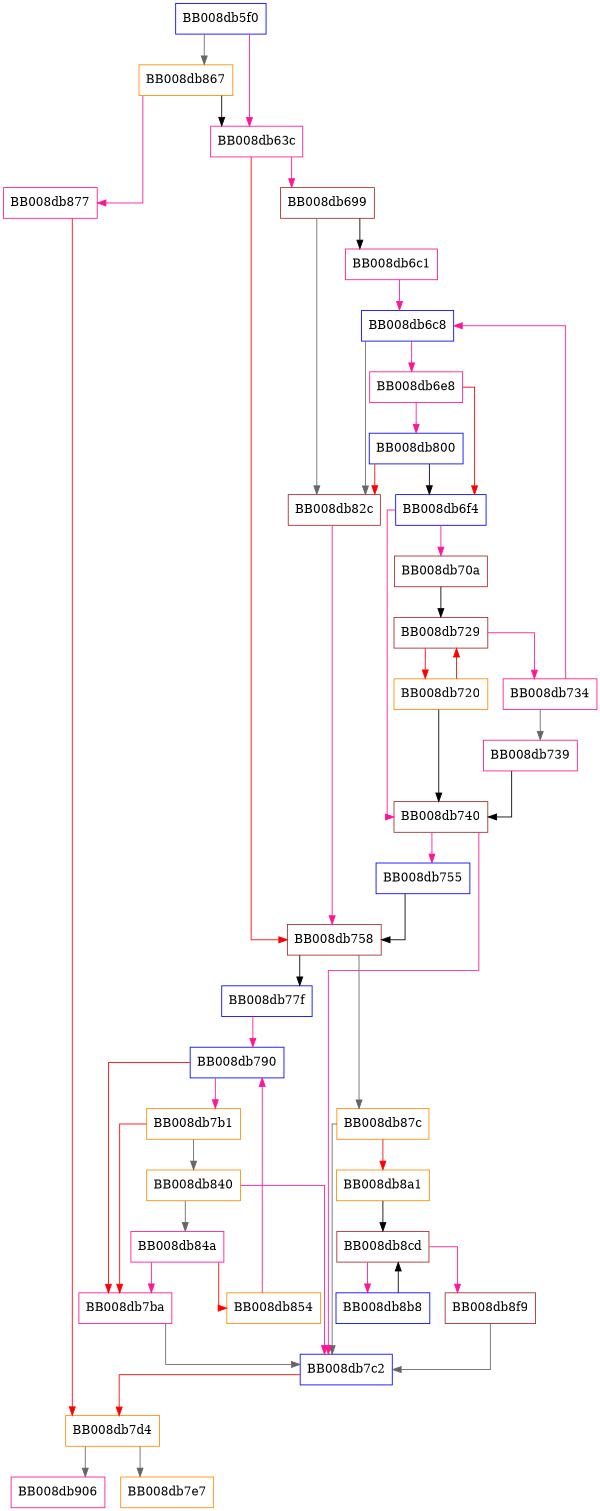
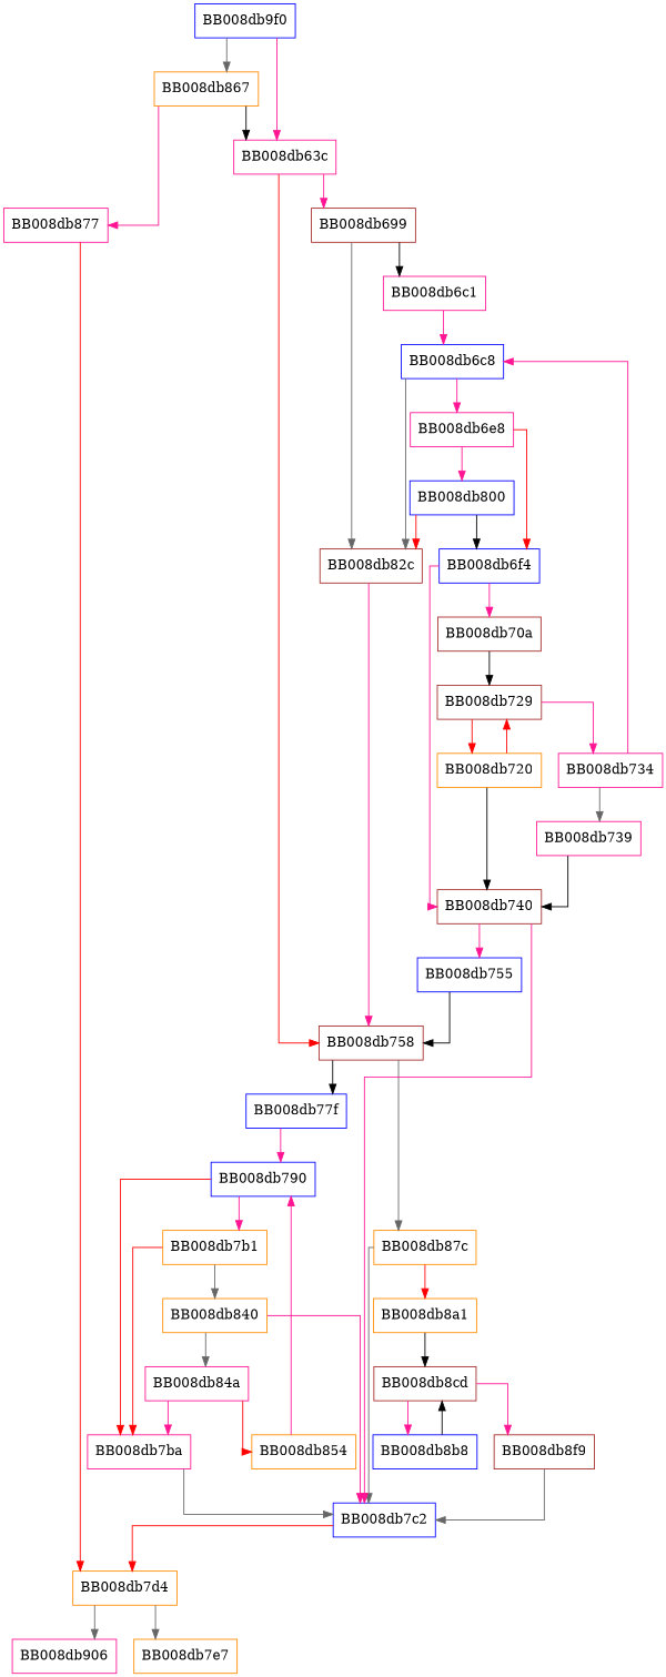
  digraph {
    splines=ortho
    node [color=darkorange shape=box]
    edge [color=deeppink]
    BB008db867
-   BB008db5f0 [color=blue]
+   BB008db5f0 [color=blue label=BB008db9f0]
    BB008db63c [color=deeppink]
    BB008db877 [color=deeppink]
    BB008db758 [color=brown]
    BB008db699 [color=brown]
    BB008db7d4
    BB008db87c
    BB008db77f [color=blue]
    BB008db82c [color=brown]
    BB008db6c1 [color=deeppink]
    BB008db7c2 [color=blue]
    BB008db8a1
    BB008db790 [color=blue]
    BB008db6c8 [color=blue]
    BB008db6e8 [color=deeppink]
    BB008db800 [color=blue]
    BB008db6f4 [color=blue]
    BB008db740 [color=brown]
    BB008db70a [color=brown]
    BB008db755 [color=blue]
    BB008db729 [color=brown]
    BB008db720
    BB008db734 [color=deeppink]
    BB008db739 [color=deeppink]
    BB008db906 [color=deeppink]
    BB008db7e7
    BB008db8cd [color=brown]
    BB008db7ba [color=deeppink]
    BB008db7b1
    BB008db840
    BB008db84a [color=deeppink]
    BB008db854
    BB008db8b8 [color=blue]
    BB008db8f9 [color=brown]
    BB008db867 -> BB008db63c [color=black]
    BB008db867 -> BB008db877
    BB008db5f0 -> BB008db867 [color=gray40]
    BB008db5f0 -> BB008db63c
    BB008db63c -> BB008db758 [color=red]
    BB008db63c -> BB008db699
    BB008db877 -> BB008db7d4 [color=red]
    BB008db758 -> BB008db87c [color=gray40]
    BB008db758 -> BB008db77f [color=black]
    BB008db699 -> BB008db82c [color=gray40]
    BB008db699 -> BB008db6c1 [color=black]
    BB008db7d4 -> BB008db906 [color=gray40]
    BB008db7d4 -> BB008db7e7 [color=gray40]
    BB008db87c -> BB008db7c2 [color=gray40]
    BB008db87c -> BB008db8a1 [color=red]
    BB008db77f -> BB008db790
    BB008db82c -> BB008db758
    BB008db6c1 -> BB008db6c8
    BB008db7c2 -> BB008db7d4 [color=red]
    BB008db8a1 -> BB008db8cd [color=black]
    BB008db790 -> BB008db7ba [color=red]
    BB008db790 -> BB008db7b1
    BB008db6c8 -> BB008db82c [color=gray40]
    BB008db6c8 -> BB008db6e8
    BB008db6e8 -> BB008db800
    BB008db6e8 -> BB008db6f4 [color=red]
    BB008db800 -> BB008db82c [color=red]
    BB008db800 -> BB008db6f4 [color=black]
    BB008db6f4 -> BB008db740
    BB008db6f4 -> BB008db70a
    BB008db740 -> BB008db7c2
    BB008db740 -> BB008db755
    BB008db70a -> BB008db729 [color=black]
    BB008db755 -> BB008db758 [color=black]
    BB008db729 -> BB008db720 [color=red]
    BB008db729 -> BB008db734
    BB008db720 -> BB008db740 [color=black]
    BB008db720 -> BB008db729 [color=red]
    BB008db734 -> BB008db6c8
    BB008db734 -> BB008db739 [color=gray40]
    BB008db739 -> BB008db740 [color=black]
    BB008db8cd -> BB008db8b8
    BB008db8cd -> BB008db8f9
    BB008db7ba -> BB008db7c2 [color=gray40]
    BB008db7b1 -> BB008db7ba [color=red]
    BB008db7b1 -> BB008db840 [color=gray40]
    BB008db840 -> BB008db7c2
    BB008db840 -> BB008db84a [color=gray40]
    BB008db84a -> BB008db7ba
    BB008db84a -> BB008db854 [color=red]
    BB008db854 -> BB008db790
    BB008db8b8 -> BB008db8cd [color=black]
    BB008db8f9 -> BB008db7c2 [color=gray40]
  }
